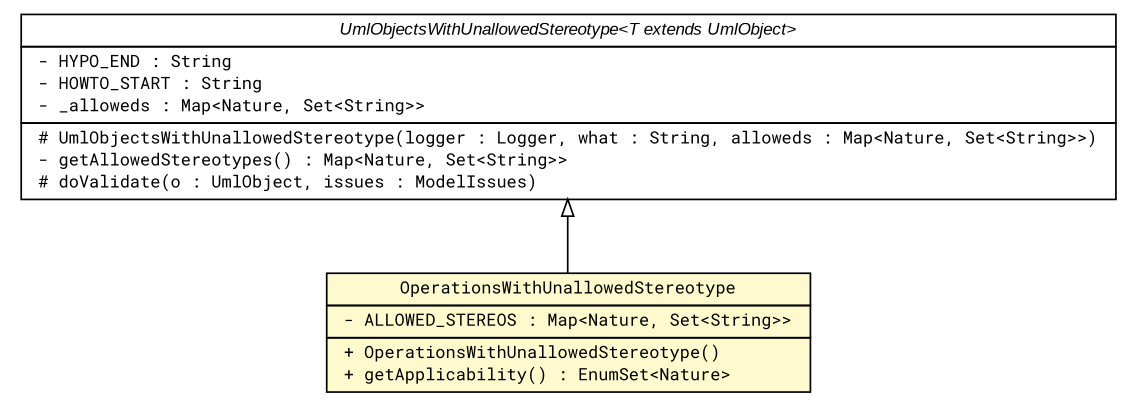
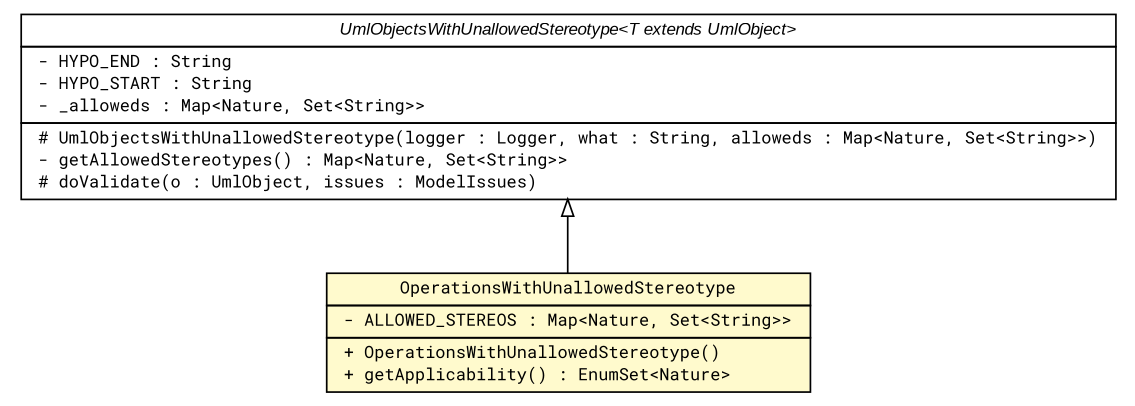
  digraph {
    nodesep=0.25
    ranksep=0.5
    fontname="Roboto Mono"
    node [fontcolor=black fontname="Roboto Mono" fontsize=10.0 shape=plaintext]
    n1 [label=<<table title="org.tanjakostic.jcleancim.validation.OperationValidator.OperationsWithUnallowedStereotype" border="0" cellborder="1" cellspacing="0" cellpadding="2" port="p" bgcolor="lemonChiffon" href="./OperationValidator.OperationsWithUnallowedStereotype.html"> 		<tr><td><table border="0" cellspacing="0" cellpadding="1"> <tr><td align="center" balign="center"> OperationsWithUnallowedStereotype </td></tr> 		</table></td></tr> 		<tr><td><table border="0" cellspacing="0" cellpadding="1"> <tr><td align="left" balign="left"> - ALLOWED_STEREOS : Map&lt;Nature, Set&lt;String&gt;&gt; </td></tr> 		</table></td></tr> 		<tr><td><table border="0" cellspacing="0" cellpadding="1"> <tr><td align="left" balign="left"> + OperationsWithUnallowedStereotype() </td></tr> <tr><td align="left" balign="left"> + getApplicability() : EnumSet&lt;Nature&gt; </td></tr> 		</table></td></tr> 		</table>>]
-   n2 [label=<<table title="org.tanjakostic.jcleancim.validation.AbstractRule.UmlObjectsWithUnallowedStereotype" border="0" cellborder="1" cellspacing="0" cellpadding="2" port="p" href="./AbstractRule.UmlObjectsWithUnallowedStereotype.html"> 		<tr><td><table border="0" cellspacing="0" cellpadding="1"> <tr><td align="center" balign="center"><font face="Arial Italic"> UmlObjectsWithUnallowedStereotype&lt;T extends UmlObject&gt; </font></td></tr> 		</table></td></tr> 		<tr><td><table border="0" cellspacing="0" cellpadding="1"> <tr><td align="left" balign="left"> - HYPO_END : String </td></tr> <tr><td align="left" balign="left"> - HOWTO_START : String </td></tr> <tr><td align="left" balign="left"> - _alloweds : Map&lt;Nature, Set&lt;String&gt;&gt; </td></tr> 		</table></td></tr> 		<tr><td><table border="0" cellspacing="0" cellpadding="1"> <tr><td align="left" balign="left"> # UmlObjectsWithUnallowedStereotype(logger : Logger, what : String, alloweds : Map&lt;Nature, Set&lt;String&gt;&gt;) </td></tr> <tr><td align="left" balign="left"> - getAllowedStereotypes() : Map&lt;Nature, Set&lt;String&gt;&gt; </td></tr> <tr><td align="left" balign="left"> # doValidate(o : UmlObject, issues : ModelIssues) </td></tr> 		</table></td></tr> 		</table>>]
+   n2 [label=<<table title="org.tanjakostic.jcleancim.validation.AbstractRule.UmlObjectsWithUnallowedStereotype" border="0" cellborder="1" cellspacing="0" cellpadding="2" port="p" href="./AbstractRule.UmlObjectsWithUnallowedStereotype.html"> 		<tr><td><table border="0" cellspacing="0" cellpadding="1"> <tr><td align="center" balign="center"><font face="Arial Italic"> UmlObjectsWithUnallowedStereotype&lt;T extends UmlObject&gt; </font></td></tr> 		</table></td></tr> 		<tr><td><table border="0" cellspacing="0" cellpadding="1"> <tr><td align="left" balign="left"> - HYPO_END : String </td></tr> <tr><td align="left" balign="left"> - HYPO_START : String </td></tr> <tr><td align="left" balign="left"> - _alloweds : Map&lt;Nature, Set&lt;String&gt;&gt; </td></tr> 		</table></td></tr> 		<tr><td><table border="0" cellspacing="0" cellpadding="1"> <tr><td align="left" balign="left"> # UmlObjectsWithUnallowedStereotype(logger : Logger, what : String, alloweds : Map&lt;Nature, Set&lt;String&gt;&gt;) </td></tr> <tr><td align="left" balign="left"> - getAllowedStereotypes() : Map&lt;Nature, Set&lt;String&gt;&gt; </td></tr> <tr><td align="left" balign="left"> # doValidate(o : UmlObject, issues : ModelIssues) </td></tr> 		</table></td></tr> 		</table>>]
    n2 -> n1 [arrowtail=empty dir=back fontname="Roboto Mono" fontsize=10 headport=p labelfontname=arial labelfontsize=10 tailport=p]
  }
